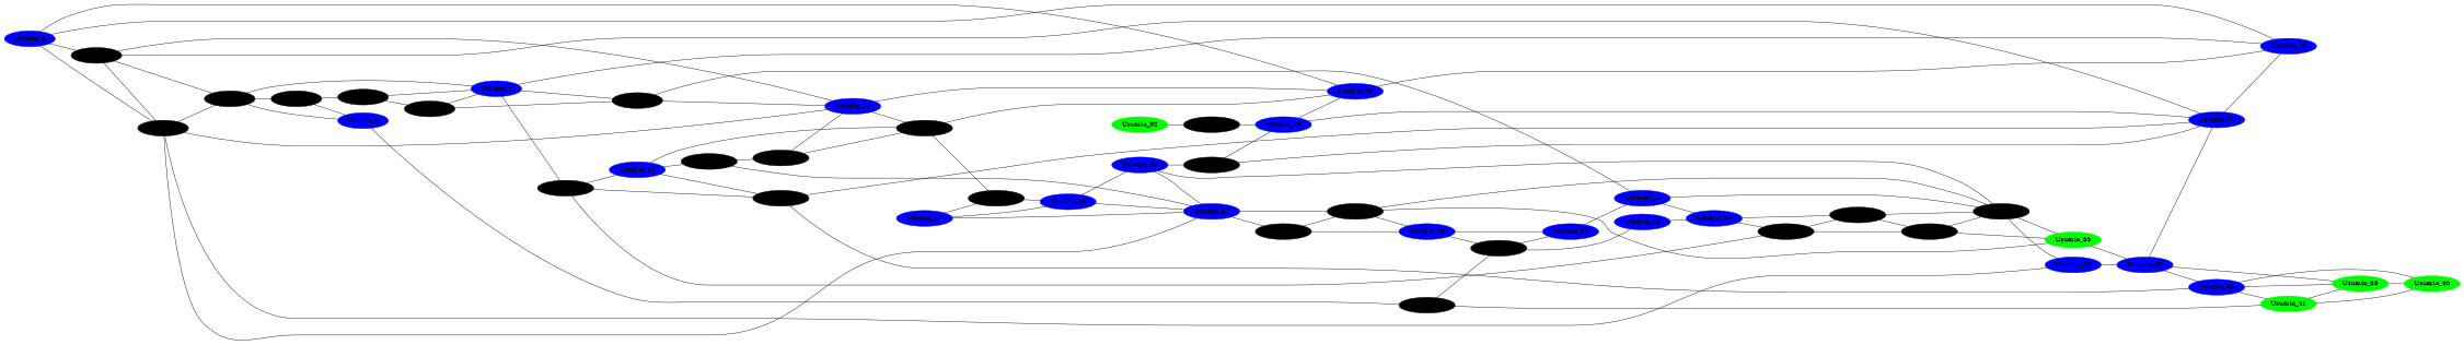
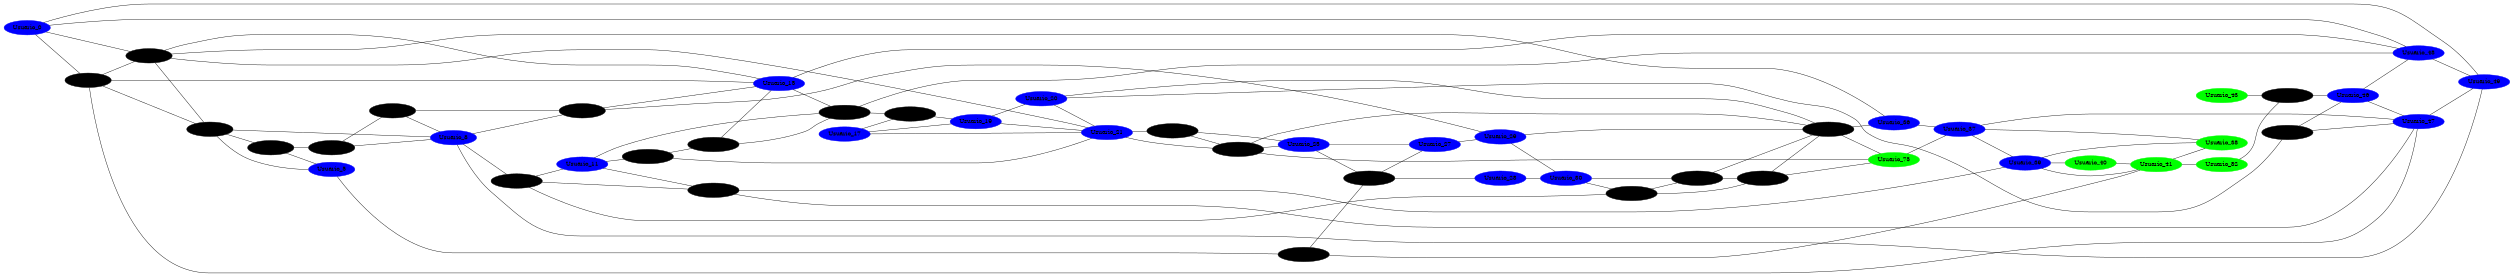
  graph {
    rankdir=LR
    node [color=black style=filled]
    n1 [color=blue label=Usuario_0]
    n2 [label=Usuario_1]
    n3 [label=Usuario_2]
    n4 [color=blue label=Usuario_48]
    n5 [color=blue label=Usuario_49]
    n6 [label=Usuario_3]
    n7 [color=blue label=Usuario_15]
    n8 [color=blue label=Usuario_47]
    n9 [color=blue label=Usuario_21]
    n10 [color=blue label=Usuario_36]
    n11 [label=Usuario_4]
    n12 [color=blue label=Usuario_5]
    n13 [color=blue label=Usuario_8]
    n14 [label=Usuario_16]
    n15 [label=Usuario_22]
    n16 [label=Usuario_23]
    n17 [color=blue label=Usuario_37]
    n18 [label=Usuario_6]
    n19 [label=Usuario_24]
    n20 [label=Usuario_9]
    n21 [label=Usuario_10]
    n22 [label=Usuario_7]
    n23 [label=Usuario_26]
    n24 [color=green label=Usuario_41]
    n25 [color=blue label=Usuario_29]
    n26 [color=blue label=Usuario_11]
    n27 [label=Usuario_12]
    n28 [label=Usuario_31]
    n29 [label=Usuario_34]
    n30 [color=blue label=Usuario_30]
    n31 [label=Usuario_13]
    n32 [color=blue label=Usuario_39]
    n33 [label=Usuario_32]
    n34 [label=Usuario_33]
    n35 [label=Usuario_14]
    n36 [label=Usuario_18]
    n37 [color=green label=Usuario_40]
    n38 [color=blue label=Usuario_19]
    n39 [color=blue label=Usuario_17]
    n40 [color=blue label=Usuario_20]
    n41 [label=Usuario_45]
-   n42 [color=green label=Usuario_35]
+   n42 [color=green label=Usuario_75]
    n43 [color=blue label=Usuario_46]
    n44 [color=blue label=Usuario_25]
    n45 [color=blue label=Usuario_27]
    n46 [color=blue label=Usuario_28]
    n47 [color=green label=Usuario_38]
    n48 [color=green label=Usuario_82]
    n49 [label=Usuario_44]
+   n50 [color=green label=Usuario_43]
    n1 -- n2
    n1 -- n3
    n1 -- n4
    n1 -- n5
    n2 -- n3
    n2 -- n6
    n2 -- n7
    n2 -- n8
    n3 -- n6
    n3 -- n7
    n3 -- n9
    n3 -- n10
    n4 -- n5
    n6 -- n11
    n6 -- n12
    n6 -- n13
    n7 -- n4
    n7 -- n14
    n8 -- n5
    n9 -- n15
    n9 -- n16
    n10 -- n17
    n11 -- n12
    n11 -- n18
    n12 -- n19
    n13 -- n5
    n13 -- n20
    n13 -- n21
    n14 -- n4
    n14 -- n36
    n15 -- n16
    n15 -- n44
    n16 -- n29
    n16 -- n42
    n16 -- n44
    n17 -- n8
    n17 -- n32
    n17 -- n47
    n18 -- n13
    n18 -- n22
    n19 -- n23
    n19 -- n24
    n20 -- n7
    n20 -- n25
    n21 -- n26
    n21 -- n27
    n21 -- n28
    n22 -- n13
    n22 -- n20
    n23 -- n45
    n23 -- n46
    n24 -- n47
+   n24 -- n48
    n25 -- n29
    n25 -- n30
    n26 -- n14
    n26 -- n27
    n26 -- n31
    n27 -- n8
    n27 -- n32
    n28 -- n33
    n28 -- n34
    n29 -- n10
    n29 -- n42
    n30 -- n28
    n30 -- n33
    n31 -- n9
    n31 -- n35
    n32 -- n24
    n32 -- n37
    n33 -- n29
    n33 -- n34
    n34 -- n29
    n34 -- n42
    n35 -- n7
    n35 -- n14
    n36 -- n38
    n37 -- n24
    n38 -- n9
    n38 -- n40
    n39 -- n9
    n39 -- n36
    n39 -- n38
    n40 -- n9
    n40 -- n29
    n40 -- n41
    n41 -- n8
    n41 -- n43
    n42 -- n17
    n43 -- n4
    n43 -- n8
    n44 -- n23
    n44 -- n45
    n45 -- n25
    n46 -- n30
    n47 -- n32
-   n47 -- n37
    n48 -- n49
    n49 -- n43
+   n50 -- n49
  }
